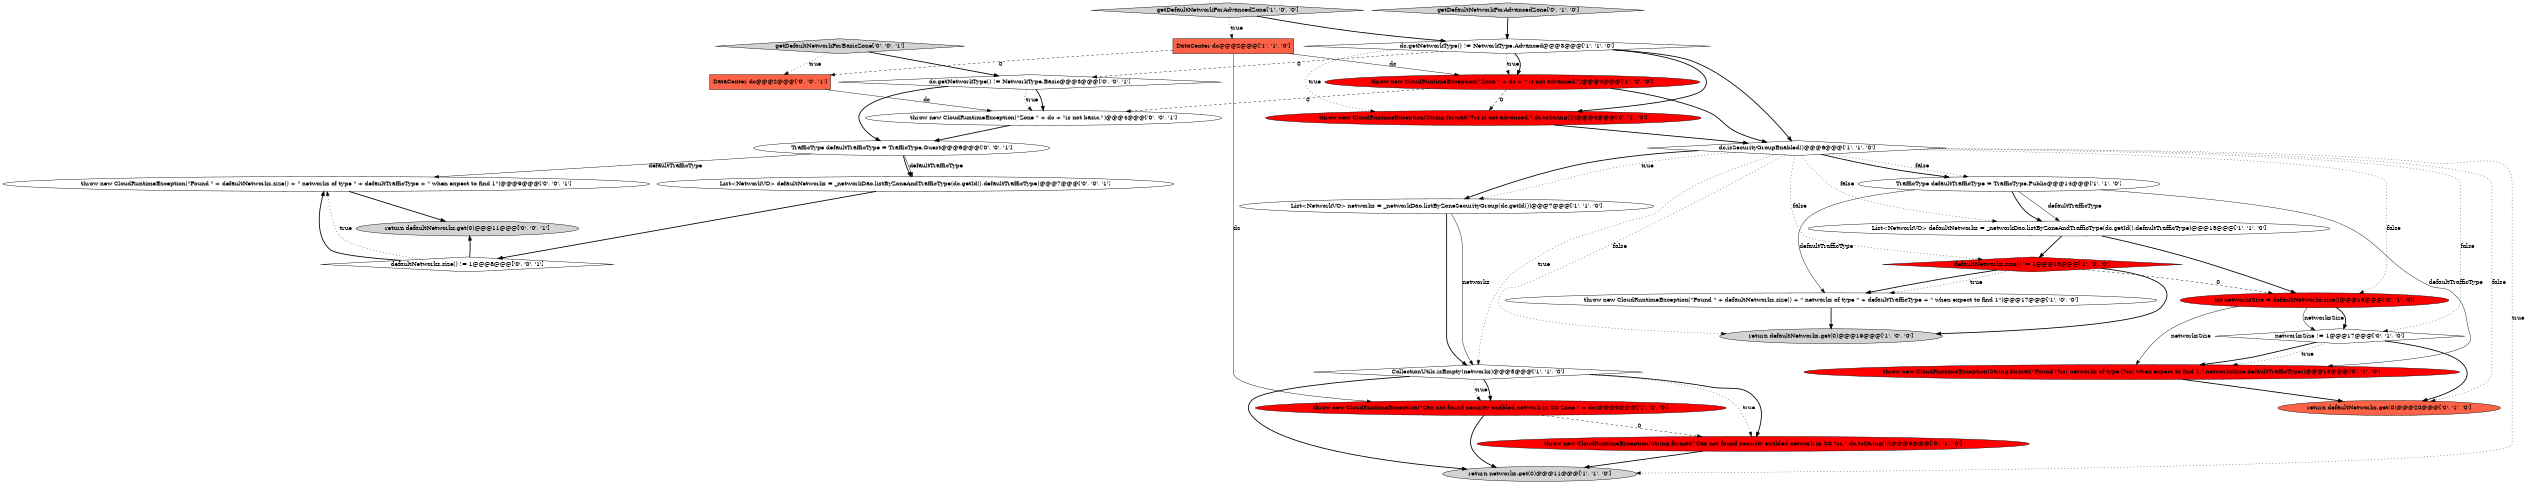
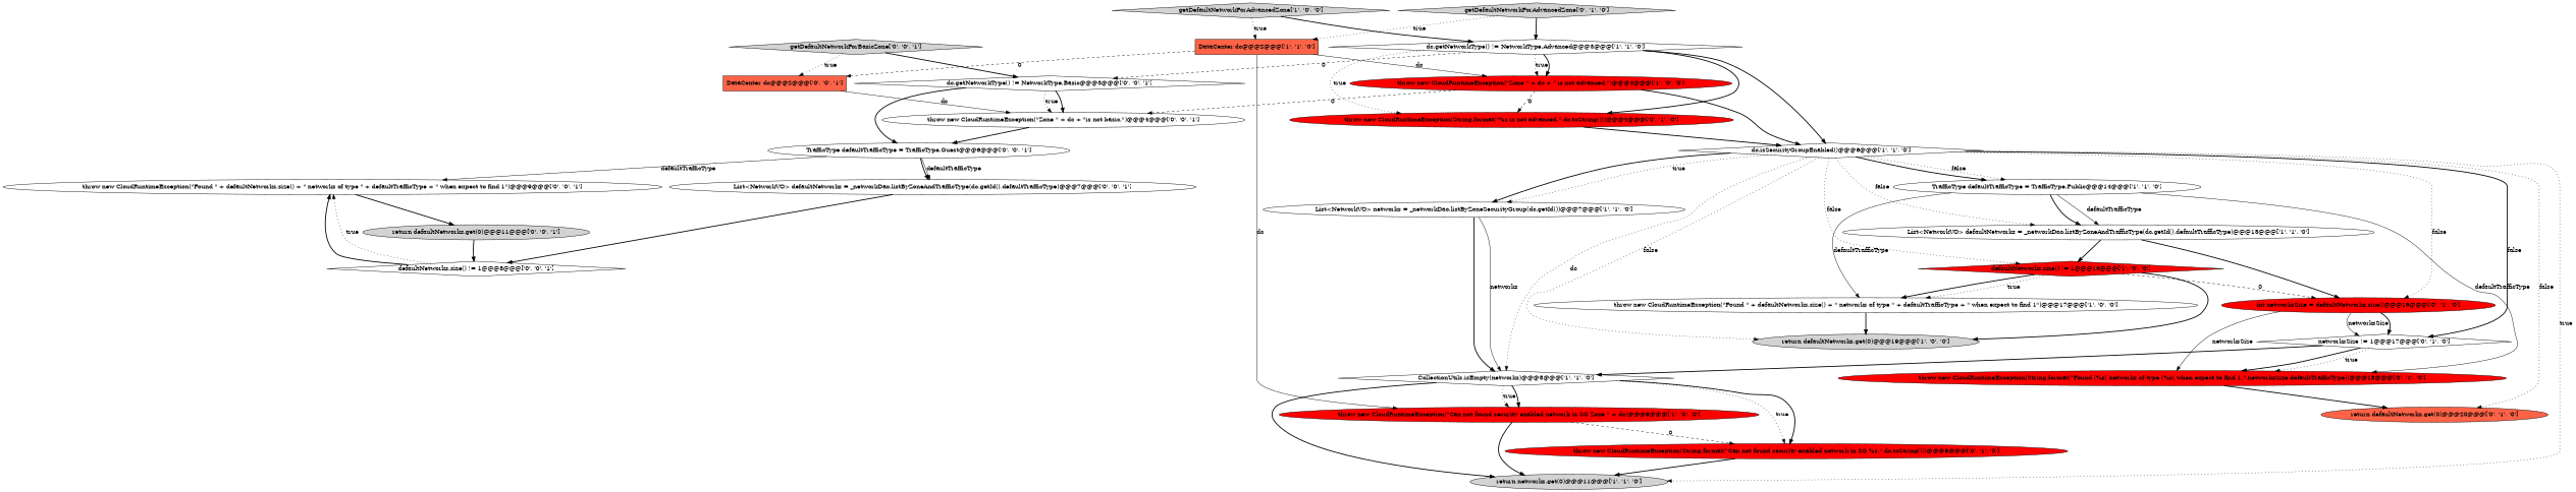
  digraph {
    node [fillcolor=white shape=ellipse style=filled]
    edge [style=bold]
    n1 [label="throw new CloudRuntimeException(\"Found \" + defaultNetworks.size() + \" networks of type \" + defaultTrafficType + \" when expect to find 1\")@@@9@@@['0', '0', '1']"]
    n2 [fillcolor=lightgray label="return defaultNetworks.get(0)@@@11@@@['0', '0', '1']"]
    n3 [fillcolor=red label="throw new CloudRuntimeException(\"Can not found security enabled network in SG Zone \" + dc)@@@9@@@['1', '0', '0']"]
    n4 [fillcolor=lightgray label="return networks.get(0)@@@11@@@['1', '1', '0']"]
    n5 [fillcolor=red label="throw new CloudRuntimeException(String.format(\"Can not found security enabled network in SG %s.\",dc.toString()))@@@9@@@['0', '1', '0']"]
    n6 [label="dc.isSecurityGroupEnabled()@@@6@@@['1', '1', '0']" shape=diamond]
    n7 [label="CollectionUtils.isEmpty(networks)@@@8@@@['1', '1', '0']" shape=diamond]
    n8 [fillcolor=red label="defaultNetworks.size() != 1@@@16@@@['1', '0', '0']" shape=diamond]
    n9 [label="TrafficType defaultTrafficType = TrafficType.Public@@@14@@@['1', '1', '0']"]
    n10 [label="networksSize != 1@@@17@@@['0', '1', '0']" shape=diamond]
    n11 [fillcolor=tomato label="return defaultNetworks.get(0)@@@20@@@['0', '1', '0']"]
    n12 [label="List<NetworkVO> networks = _networkDao.listByZoneSecurityGroup(dc.getId())@@@7@@@['1', '1', '0']"]
    n13 [fillcolor=lightgray label="return defaultNetworks.get(0)@@@19@@@['1', '0', '0']"]
    n14 [fillcolor=red label="int networksSize = defaultNetworks.size()@@@16@@@['0', '1', '0']"]
    n15 [label="List<NetworkVO> defaultNetworks = _networkDao.listByZoneAndTrafficType(dc.getId(),defaultTrafficType)@@@15@@@['1', '1', '0']"]
    n16 [label="throw new CloudRuntimeException(\"Found \" + defaultNetworks.size() + \" networks of type \" + defaultTrafficType + \" when expect to find 1\")@@@17@@@['1', '0', '0']"]
    n17 [fillcolor=red label="throw new CloudRuntimeException(String.format(\"Found (%s( networks of type (%s( when expect to find 1.\",networksSize,defaultTrafficType))@@@18@@@['0', '1', '0']"]
    n18 [label="List<NetworkVO> defaultNetworks = _networkDao.listByZoneAndTrafficType(dc.getId(),defaultTrafficType)@@@7@@@['0', '0', '1']"]
    n19 [label="defaultNetworks.size() != 1@@@8@@@['0', '0', '1']" shape=diamond]
    n20 [label="throw new CloudRuntimeException(\"Zone \" + dc + \"is not basic.\")@@@4@@@['0', '0', '1']"]
    n21 [label="TrafficType defaultTrafficType = TrafficType.Guest@@@6@@@['0', '0', '1']"]
    n22 [fillcolor=red label="throw new CloudRuntimeException(String.format(\"%s is not advanced.\",dc.toString()))@@@4@@@['0', '1', '0']"]
    n23 [fillcolor=lightgray label="getDefaultNetworkForBasicZone['0', '0', '1']" shape=diamond]
    n24 [fillcolor=tomato label="DataCenter dc@@@2@@@['0', '0', '1']" shape=box]
    n25 [label="dc.getNetworkType() != NetworkType.Basic@@@3@@@['0', '0', '1']" shape=diamond]
    n26 [label="dc.getNetworkType() != NetworkType.Advanced@@@3@@@['1', '1', '0']" shape=diamond]
    n27 [fillcolor=red label="throw new CloudRuntimeException(\"Zone \" + dc + \" is not advanced.\")@@@4@@@['1', '0', '0']"]
    n28 [fillcolor=lightgray label="getDefaultNetworkForAdvancedZone['1', '0', '0']" shape=diamond]
    n29 [fillcolor=tomato label="DataCenter dc@@@2@@@['1', '1', '0']" shape=box]
    n30 [fillcolor=lightgray label="getDefaultNetworkForAdvancedZone['0', '1', '0']" shape=diamond]
    n1 -> n2
    n3 -> n4
    n3 -> n5 [label=0 style=dashed]
    n5 -> n4
    n6 -> n4 [label=true style=dotted]
-   n6 -> n7 [label=true style=dotted]
+   n6 -> n7 [label=dc style=dotted]
    n6 -> n8 [label=false style=dotted]
    n6 -> n9
    n6 -> n9 [label=false style=dotted]
-   n6 -> n10 [label=false style=dotted]
+   n6 -> n10 [label=false]
    n6 -> n11 [label=false style=dotted]
    n6 -> n12
    n6 -> n12 [label=true style=dotted]
    n6 -> n13 [label=false style=dotted]
    n6 -> n14 [label=false style=dotted]
    n6 -> n15 [label=false style=dotted]
    n7 -> n3 [label=true style=dotted]
    n7 -> n3
    n7 -> n4
    n7 -> n5 [label=true style=dotted]
    n7 -> n5
    n8 -> n13
    n8 -> n14 [label=0 style=dashed]
    n8 -> n16 [label=true style=dotted]
    n8 -> n16
    n9 -> n15 [label=defaultTrafficType style=solid]
    n9 -> n15
    n9 -> n16 [label=defaultTrafficType style=solid]
    n9 -> n17 [label=defaultTrafficType style=solid]
-   n10 -> n11
+   n10 -> n7
    n10 -> n17 [label=true style=dotted]
    n10 -> n17
    n12 -> n7 [label=networks style=solid]
    n12 -> n7
    n14 -> n10 [label=networksSize style=solid]
    n14 -> n10
    n14 -> n17 [label=networksSize style=solid]
    n15 -> n8
    n15 -> n14
    n16 -> n13
    n17 -> n11
    n18 -> n19
    n19 -> n1
    n19 -> n1 [label=true style=dotted]
-   n19 -> n2
+   n2 -> n19
    n20 -> n21
    n21 -> n1 [label=defaultTrafficType style=solid]
    n21 -> n18
    n21 -> n18 [label=defaultTrafficType style=solid]
    n22 -> n6
    n23 -> n24 [label=true style=dotted]
    n23 -> n25
    n24 -> n20 [label=dc style=solid]
    n25 -> n20
    n25 -> n20 [label=true style=dotted]
    n25 -> n21
    n26 -> n6
    n26 -> n22 [label=true style=dotted]
    n26 -> n22
    n26 -> n25 [label=0 style=dashed]
    n26 -> n27 [label=true style=dotted]
    n26 -> n27
    n27 -> n6
    n27 -> n20 [label=0 style=dashed]
    n27 -> n22 [label=0 style=dashed]
    n28 -> n26
    n28 -> n29 [label=true style=dotted]
    n29 -> n3 [label=dc style=solid]
    n29 -> n24 [label=0 style=dashed]
    n29 -> n27 [label=dc style=solid]
    n30 -> n26
+   n30 -> n29 [label=true style=dotted]
  }
